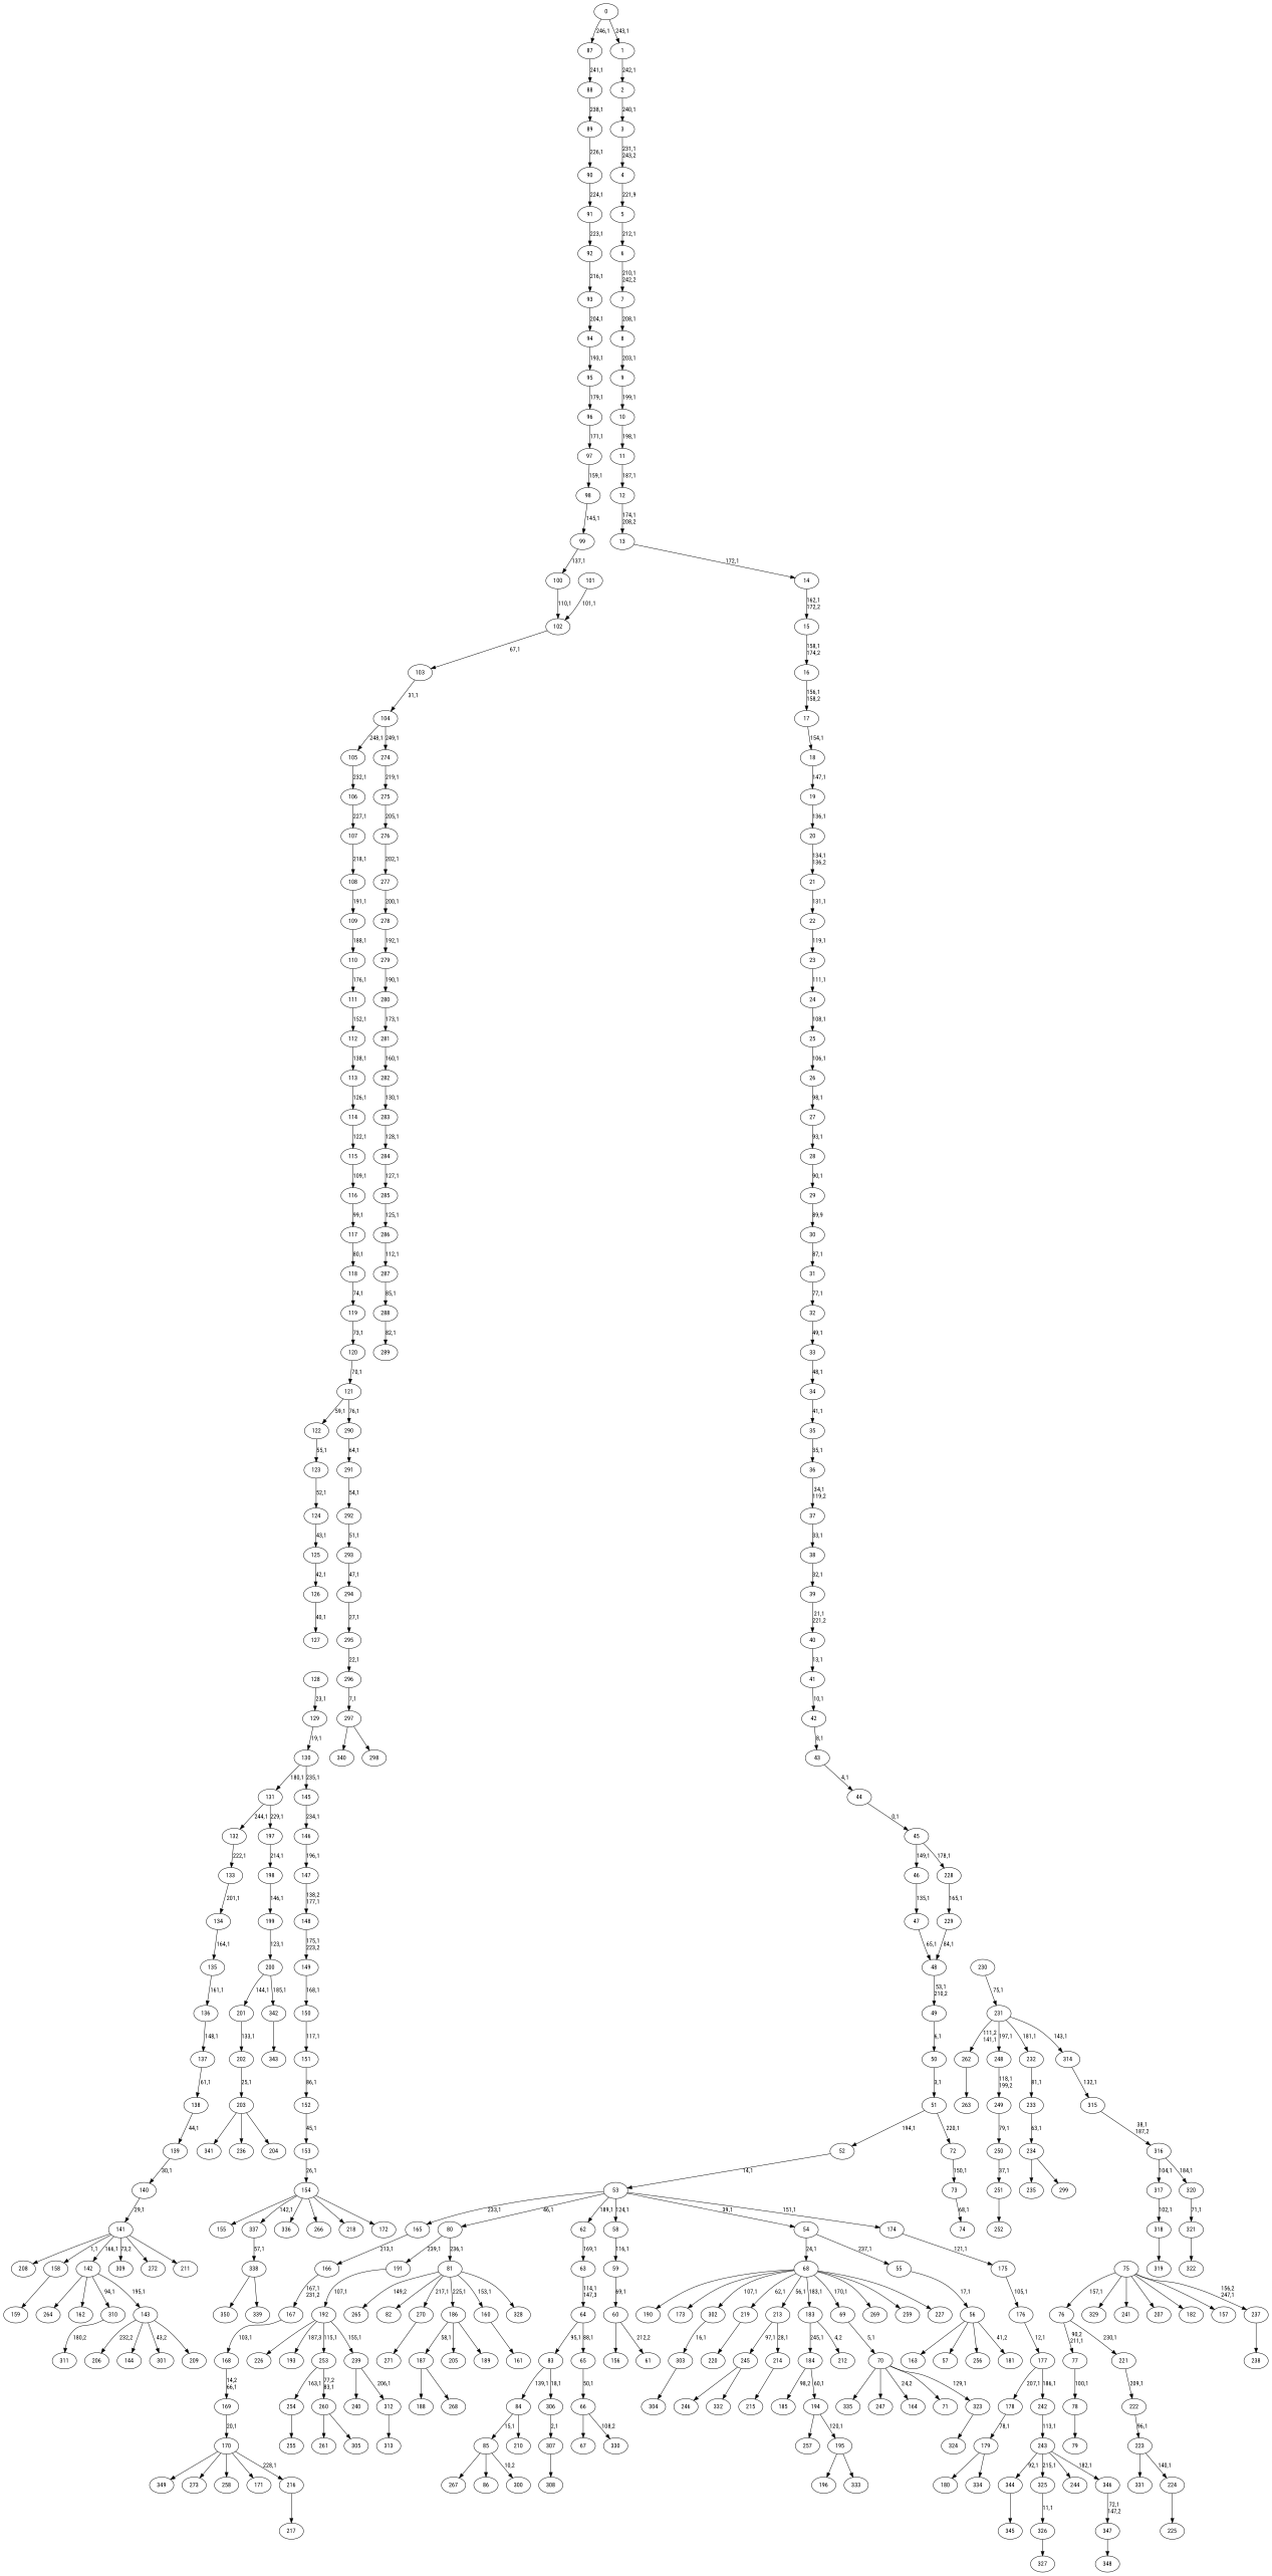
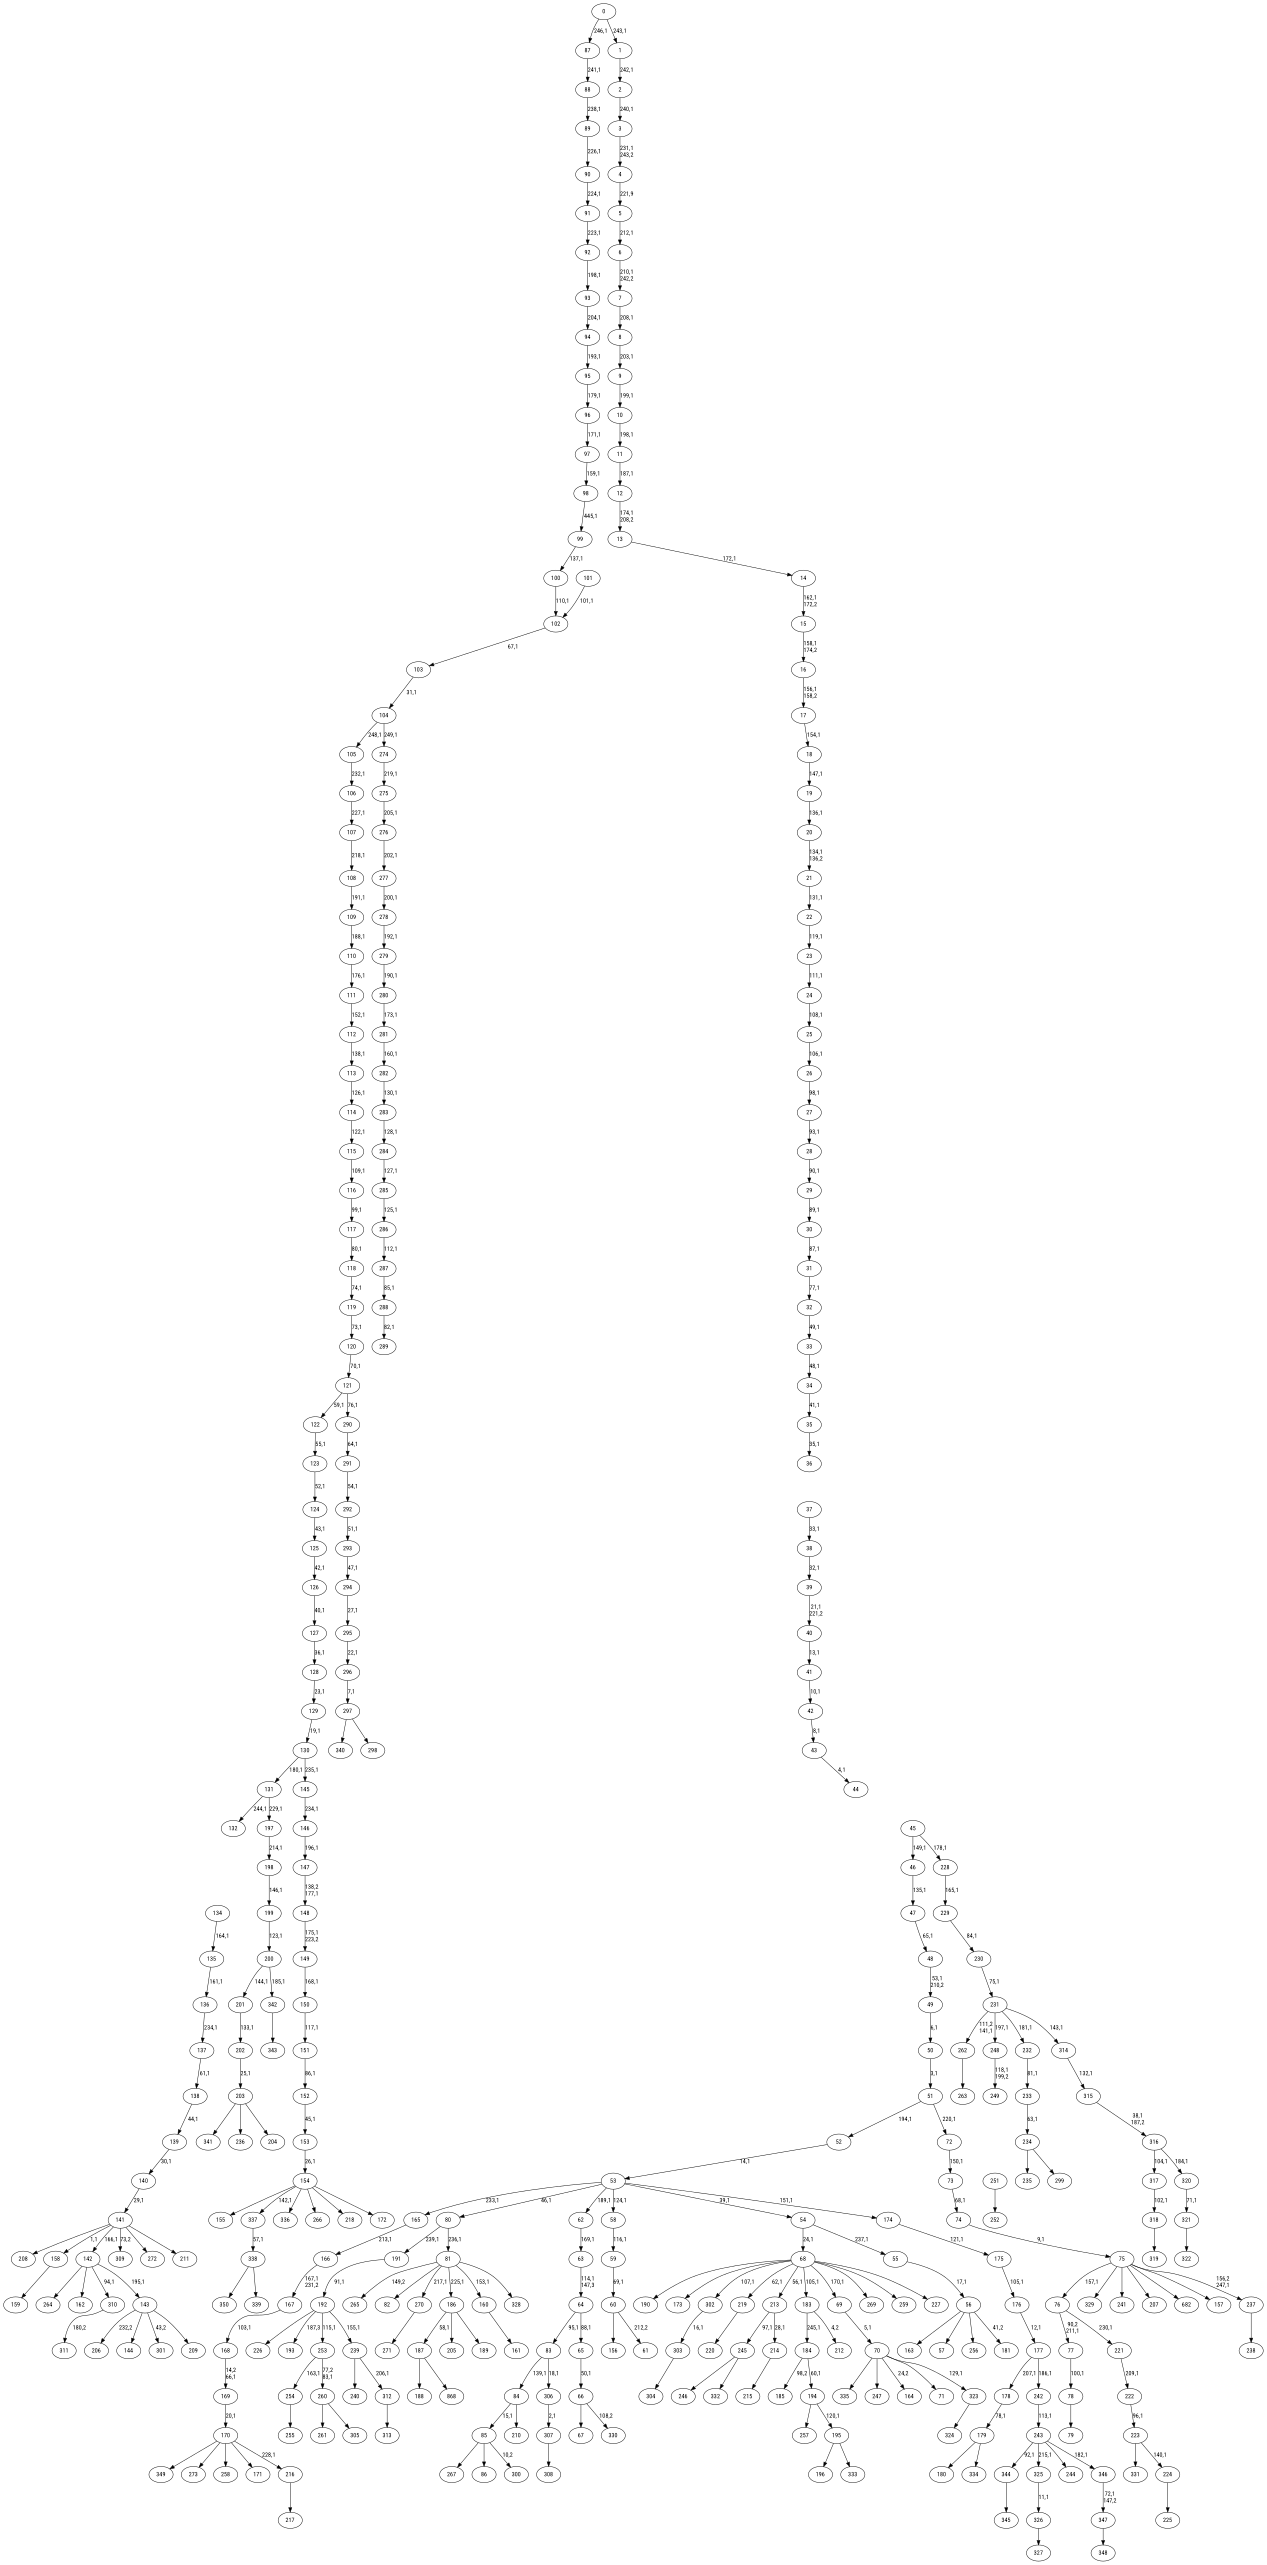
  digraph {
    fontname="Roboto Condensed"
    node [fontname="Roboto Condensed"]
    edge [fontname="Roboto Condensed"]
    347
    348
    346
    344
    345
    342
    343
    338
    350
    339
    337
    326
    327
    325
    323
    324
    321
    322
    320
    318
    319
    317
    316
    315
    314
    312
    313
    310
    311
    307
    308
    306
    303
    304
    302
    297
    340
    298
    296
    295
    294
    293
    292
    291
    290
    288
    289
    287
    286
    285
    284
    283
    282
    281
    280
    279
    278
    277
    276
    275
    274
    270
    271
    262
    263
    260
    305
    261
    254
    255
    253
    251
    252
-   250
    249
    248
    245
    332
    246
    243
    244
    242
    239
    240
    237
    238
    234
    299
    235
    233
    232
    231
    230
    229
    228
    224
    225
    223
    331
    222
    221
    219
    220
    216
    217
    214
    215
    213
    203
    341
    236
    204
    202
    201
    200
    199
    198
    197
    195
    333
    196
    194
    257
    192
    226
    193
    191
    187
-   268
+   268 [label=868]
    188
    186
    205
    189
    184
    185
    183
    212
    179
    334
    180
    178
    177
    176
    175
    174
    170
    349
    273
    258
    171
    169
    168
    167
    166
    165
    160
    161
    158
    159
    154
    336
    266
    218
    172
    155
    153
    152
    151
    150
    149
    148
    147
    146
    145
    143
    301
    209
    206
    144
    142
    264
    162
    141
    309
    272
    211
    208
    140
    139
    138
    137
    136
    135
    134
-   133
    132
    131
    130
    129
    128
    127
    126
    125
    124
    123
    122
    121
    120
    119
    118
    117
    116
    115
    114
    113
    112
    111
    110
    109
    108
    107
    106
    105
    104
    103
    102
    101
    100
    99
    98
    97
    96
    95
    94
    93
    92
    91
    90
    89
    88
    87
    85
    300
    267
    86
    84
    210
    83
    81
    328
    265
    82
    80
    78
    79
    77
    76
    75
    329
    241
    207
-   182
+   182 [label=682]
    157
    74
    73
    72
    70
    335
    247
    164
    71
    69
    68
    269
    259
    227
    190
    173
    66
    330
    67
    65
    64
    63
    62
    60
    156
    61
    59
    58
    56
    256
    181
    163
    57
    55
    54
    53
    52
    51
    50
    49
    48
    47
    46
    45
    44
    43
    42
    41
    40
    39
    38
    37
    36
    35
    34
    33
    32
    31
    30
    29
    28
    27
    26
    25
    24
    23
    22
    21
    20
    19
    18
    17
    16
    15
    14
    13
    12
    11
    10
    9
    8
    7
    6
    5
    4
    3
    2
    1
    0
    347 -> 348
    346 -> 347 [label="72,1\n147,2"]
    344 -> 345
    342 -> 343
    338 -> 350
    338 -> 339
    337 -> 338 [label="57,1"]
    326 -> 327
    325 -> 326 [label="11,1"]
    323 -> 324
    321 -> 322
    320 -> 321 [label="71,1"]
    318 -> 319
    317 -> 318 [label="102,1"]
    316 -> 320 [label="184,1"]
    316 -> 317 [label="104,1"]
    315 -> 316 [label="38,1\n187,2"]
    314 -> 315 [label="132,1"]
    312 -> 313
    310 -> 311 [label="180,2"]
    307 -> 308
    306 -> 307 [label="2,1"]
    303 -> 304
    302 -> 303 [label="16,1"]
    297 -> 340
    297 -> 298
    296 -> 297 [label="7,1"]
    295 -> 296 [label="22,1"]
    294 -> 295 [label="27,1"]
    293 -> 294 [label="47,1"]
    292 -> 293 [label="51,1"]
    291 -> 292 [label="54,1"]
    290 -> 291 [label="64,1"]
    288 -> 289 [label="82,1"]
    287 -> 288 [label="85,1"]
    286 -> 287 [label="112,1"]
    285 -> 286 [label="125,1"]
    284 -> 285 [label="127,1"]
    283 -> 284 [label="128,1"]
    282 -> 283 [label="130,1"]
    281 -> 282 [label="160,1"]
    280 -> 281 [label="173,1"]
    279 -> 280 [label="190,1"]
    278 -> 279 [label="192,1"]
    277 -> 278 [label="200,1"]
    276 -> 277 [label="202,1"]
    275 -> 276 [label="205,1"]
    274 -> 275 [label="219,1"]
    270 -> 271
    262 -> 263
    260 -> 305
    260 -> 261
    254 -> 255
    253 -> 260 [label="77,2\n83,1"]
    253 -> 254 [label="163,1"]
    251 -> 252
-   250 -> 251 [label="37,1"]
-   249 -> 250 [label="79,1"]
    248 -> 249 [label="118,1\n199,2"]
    245 -> 332
    245 -> 246
    243 -> 346 [label="182,1"]
    243 -> 344 [label="92,1"]
    243 -> 325 [label="215,1"]
    243 -> 244
    242 -> 243 [label="113,1"]
    239 -> 312 [label="206,1"]
    239 -> 240
    237 -> 238
    234 -> 299
    234 -> 235
    233 -> 234 [label="63,1"]
    232 -> 233 [label="81,1"]
    231 -> 314 [label="143,1"]
    231 -> 262 [label="111,2\n141,1"]
    231 -> 248 [label="197,1"]
    231 -> 232 [label="181,1"]
    230 -> 231 [label="75,1"]
-   229 -> 48 [label="84,1"]
+   229 -> 230 [label="84,1"]
    228 -> 229 [label="165,1"]
    224 -> 225
    223 -> 224 [label="140,1"]
    223 -> 331
    222 -> 223 [label="96,1"]
    221 -> 222 [label="209,1"]
    219 -> 220
    216 -> 217
    214 -> 215
    213 -> 245 [label="97,1"]
    213 -> 214 [label="28,1"]
    203 -> 341
    203 -> 236
    203 -> 204
    202 -> 203 [label="25,1"]
    201 -> 202 [label="133,1"]
    200 -> 342 [label="185,1"]
    200 -> 201 [label="144,1"]
    199 -> 200 [label="123,1"]
    198 -> 199 [label="146,1"]
    197 -> 198 [label="214,1"]
    195 -> 333
    195 -> 196
    194 -> 195 [label="120,1"]
    194 -> 257
    192 -> 253 [label="115,1"]
    192 -> 239 [label="155,1"]
    192 -> 226
    192 -> 193 [label="187,3"]
-   191 -> 192 [label="107,1"]
+   191 -> 192 [label="91,1"]
    187 -> 268
    187 -> 188
    186 -> 187 [label="58,1"]
    186 -> 205
    186 -> 189
    184 -> 194 [label="60,1"]
    184 -> 185 [label="98,2"]
    183 -> 184 [label="245,1"]
    183 -> 212 [label="4,2"]
    179 -> 334
    179 -> 180
    178 -> 179 [label="78,1"]
    177 -> 242 [label="186,1"]
    177 -> 178 [label="207,1"]
    176 -> 177 [label="12,1"]
    175 -> 176 [label="105,1"]
    174 -> 175 [label="121,1"]
    170 -> 216 [label="228,1"]
    170 -> 349
    170 -> 273
    170 -> 258
    170 -> 171
    169 -> 170 [label="20,1"]
    168 -> 169 [label="14,2\n66,1"]
    167 -> 168 [label="103,1"]
    166 -> 167 [label="167,1\n231,2"]
    165 -> 166 [label="213,1"]
    160 -> 161
    158 -> 159
    154 -> 337 [label="142,1"]
    154 -> 336
    154 -> 266
    154 -> 218
    154 -> 172
    154 -> 155
    153 -> 154 [label="26,1"]
    152 -> 153 [label="45,1"]
    151 -> 152 [label="86,1"]
    150 -> 151 [label="117,1"]
    149 -> 150 [label="168,1"]
    148 -> 149 [label="175,1\n223,2"]
    147 -> 148 [label="138,2\n177,1"]
    146 -> 147 [label="196,1"]
    145 -> 146 [label="234,1"]
    143 -> 301 [label="43,2"]
    143 -> 209
    143 -> 206 [label="232,2"]
    143 -> 144
    142 -> 310 [label="94,1"]
    142 -> 143 [label="195,1"]
    142 -> 264
    142 -> 162
    141 -> 158 [label="1,1"]
    141 -> 142 [label="166,1"]
    141 -> 309 [label="73,2"]
    141 -> 272
    141 -> 211
    141 -> 208
    140 -> 141 [label="29,1"]
    139 -> 140 [label="30,1"]
    138 -> 139 [label="44,1"]
    137 -> 138 [label="61,1"]
-   136 -> 137 [label="148,1"]
+   136 -> 137 [label="234,1"]
    135 -> 136 [label="161,1"]
    134 -> 135 [label="164,1"]
-   133 -> 134 [label="201,1"]
-   132 -> 133 [label="222,1"]
    131 -> 197 [label="229,1"]
    131 -> 132 [label="244,1"]
    130 -> 145 [label="235,1"]
    130 -> 131 [label="180,1"]
    129 -> 130 [label="19,1"]
    128 -> 129 [label="23,1"]
+   127 -> 128 [label="36,1"]
    126 -> 127 [label="40,1"]
    125 -> 126 [label="42,1"]
    124 -> 125 [label="43,1"]
    123 -> 124 [label="52,1"]
    122 -> 123 [label="55,1"]
    121 -> 290 [label="76,1"]
    121 -> 122 [label="59,1"]
    120 -> 121 [label="70,1"]
    119 -> 120 [label="73,1"]
    118 -> 119 [label="74,1"]
    117 -> 118 [label="80,1"]
    116 -> 117 [label="99,1"]
    115 -> 116 [label="109,1"]
    114 -> 115 [label="122,1"]
    113 -> 114 [label="126,1"]
    112 -> 113 [label="138,1"]
    111 -> 112 [label="152,1"]
    110 -> 111 [label="176,1"]
    109 -> 110 [label="188,1"]
    108 -> 109 [label="191,1"]
    107 -> 108 [label="218,1"]
    106 -> 107 [label="227,1"]
    105 -> 106 [label="232,1"]
    104 -> 274 [label="249,1"]
    104 -> 105 [label="248,1"]
    103 -> 104 [label="31,1"]
    102 -> 103 [label="67,1"]
    101 -> 102 [label="101,1"]
    100 -> 102 [label="110,1"]
    99 -> 100 [label="137,1"]
-   98 -> 99 [label="145,1"]
+   98 -> 99 [label="445,1"]
    97 -> 98 [label="159,1"]
    96 -> 97 [label="171,1"]
    95 -> 96 [label="179,1"]
    94 -> 95 [label="193,1"]
    93 -> 94 [label="204,1"]
-   92 -> 93 [label="216,1"]
+   92 -> 93 [label="198,1"]
    91 -> 92 [label="223,1"]
    90 -> 91 [label="224,1"]
    89 -> 90 [label="226,1"]
    88 -> 89 [label="238,1"]
    87 -> 88 [label="241,1"]
    85 -> 300 [label="10,2"]
    85 -> 267
    85 -> 86
    84 -> 85 [label="15,1"]
    84 -> 210
    83 -> 306 [label="18,1"]
    83 -> 84 [label="139,1"]
    81 -> 270 [label="217,1"]
    81 -> 186 [label="225,1"]
    81 -> 160 [label="153,1"]
    81 -> 328
    81 -> 265 [label="149,2"]
    81 -> 82
    80 -> 191 [label="239,1"]
    80 -> 81 [label="236,1"]
    78 -> 79
    77 -> 78 [label="100,1"]
    76 -> 221 [label="230,1"]
    76 -> 77 [label="90,2\n211,1"]
    75 -> 237 [label="156,2\n247,1"]
    75 -> 76 [label="157,1"]
    75 -> 329
    75 -> 241
    75 -> 207
    75 -> 182
    75 -> 157
+   74 -> 75 [label="9,1"]
    73 -> 74 [label="68,1"]
    72 -> 73 [label="150,1"]
    70 -> 323 [label="129,1"]
    70 -> 335
    70 -> 247
    70 -> 164 [label="24,2"]
    70 -> 71
    69 -> 70 [label="5,1"]
    68 -> 302 [label="107,1"]
    68 -> 219 [label="62,1"]
    68 -> 213 [label="56,1"]
-   68 -> 183 [label="183,1"]
+   68 -> 183 [label="105,1"]
    68 -> 69 [label="170,1"]
    68 -> 269
    68 -> 259
    68 -> 227
    68 -> 190
    68 -> 173
    66 -> 330 [label="108,2"]
    66 -> 67
    65 -> 66 [label="50,1"]
    64 -> 83 [label="95,1"]
    64 -> 65 [label="88,1"]
    63 -> 64 [label="114,1\n147,3"]
    62 -> 63 [label="169,1"]
    60 -> 156
    60 -> 61 [label="212,2"]
    59 -> 60 [label="69,1"]
    58 -> 59 [label="116,1"]
    56 -> 256
    56 -> 181 [label="41,2"]
    56 -> 163
    56 -> 57
    55 -> 56 [label="17,1"]
    54 -> 68 [label="24,1"]
    54 -> 55 [label="237,1"]
    53 -> 174 [label="151,1"]
    53 -> 165 [label="233,1"]
    53 -> 80 [label="46,1"]
    53 -> 62 [label="189,1"]
    53 -> 58 [label="124,1"]
    53 -> 54 [label="39,1"]
    52 -> 53 [label="14,1"]
    51 -> 72 [label="220,1"]
    51 -> 52 [label="194,1"]
    50 -> 51 [label="3,1"]
    49 -> 50 [label="6,1"]
    48 -> 49 [label="53,1\n210,2"]
    47 -> 48 [label="65,1"]
    46 -> 47 [label="135,1"]
    45 -> 228 [label="178,1"]
    45 -> 46 [label="149,1"]
-   44 -> 45 [label="0,1"]
    43 -> 44 [label="4,1"]
    42 -> 43 [label="8,1"]
    41 -> 42 [label="10,1"]
    40 -> 41 [label="13,1"]
    39 -> 40 [label="21,1\n221,2"]
    38 -> 39 [label="32,1"]
    37 -> 38 [label="33,1"]
-   36 -> 37 [label="34,1\n119,2"]
    35 -> 36 [label="35,1"]
    34 -> 35 [label="41,1"]
    33 -> 34 [label="48,1"]
    32 -> 33 [label="49,1"]
    31 -> 32 [label="77,1"]
    30 -> 31 [label="87,1"]
-   29 -> 30 [label="89,9"]
+   29 -> 30 [label="89,1"]
    28 -> 29 [label="90,1"]
    27 -> 28 [label="93,1"]
    26 -> 27 [label="98,1"]
    25 -> 26 [label="106,1"]
    24 -> 25 [label="108,1"]
    23 -> 24 [label="111,1"]
    22 -> 23 [label="119,1"]
    21 -> 22 [label="131,1"]
    20 -> 21 [label="134,1\n136,2"]
    19 -> 20 [label="136,1"]
    18 -> 19 [label="147,1"]
    17 -> 18 [label="154,1"]
    16 -> 17 [label="156,1\n158,2"]
    15 -> 16 [label="158,1\n174,2"]
    14 -> 15 [label="162,1\n172,2"]
    13 -> 14 [label="172,1"]
    12 -> 13 [label="174,1\n208,2"]
    11 -> 12 [label="187,1"]
    10 -> 11 [label="198,1"]
    9 -> 10 [label="199,1"]
    8 -> 9 [label="203,1"]
    7 -> 8 [label="208,1"]
    6 -> 7 [label="210,1\n242,2"]
    5 -> 6 [label="212,1"]
    4 -> 5 [label="221,9"]
    3 -> 4 [label="231,1\n243,2"]
    2 -> 3 [label="240,1"]
    1 -> 2 [label="242,1"]
    0 -> 87 [label="246,1"]
    0 -> 1 [label="243,1"]
  }
